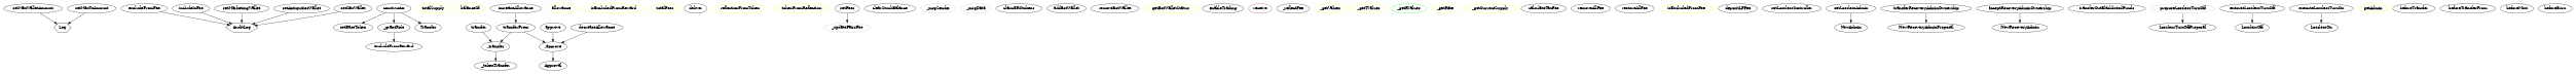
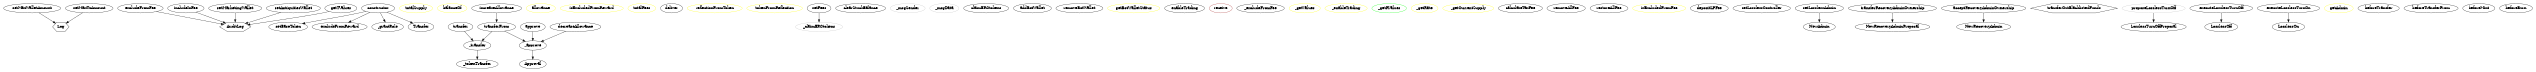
  strict digraph {
    Log [shape=hexagon]
    AuditLog [shape=hexagon]
    constructor
    setBaseToken
    excludeFromReward
    _grantRole
    Transfer
    setMaxWalletAmount
    totalSupply [color=yellow]
    balanceOf [color=yellow]
    transfer
    _transfer
    _tokenTransfer
    allowance [color=yellow]
    approve
    _approve
    Approval
    transferFrom
    increaseAllowance
    decreaseAllowance
    isExcludedFromReward [color=yellow]
    totalFees [color=yellow]
    deliver
    reflectionFromToken [color=yellow]
    tokenFromReflection [color=yellow]
-   _updatePairsFee [color=gray]
+   _updatePairsFee [color=gray label=_claimERCtokens]
    excludeFromFee
    includeInFee
    setMarketingWallet
    setAntiquitiesWallet
-   setGasWallet
+   setGasWallet [label=getTValues]
    setMaxTxAmount
    clearStuckBalance
    _msgSender [color=gray]
    _msgData [color=gray]
    claimERCtokens
    addBotWallet
    removeBotWallet
    getBotWalletStatus [color=yellow]
    enableTrading
    setFees
    receive [color=brown]
-   _reflectFee
+   _reflectFee [label=_excludeFromFee]
    _getValues [color=yellow]
-   _getTValues [color=yellow]
+   _getTValues [color=yellow label=_enableTrading]
    _getRValues [color=green]
    _getRate [color=yellow]
    _getCurrentSupply [color=yellow]
    calculateTaxFee [color=black]
    removeAllFee
    restoreAllFee
    isExcludedFromFee [color=yellow]
    depositLPFee
    setLosslessController
    setLosslessAdmin
    NewAdmin
    transferRecoveryAdminOwnership
    NewRecoveryAdminProposal
    acceptRecoveryAdminOwnership
    NewRecoveryAdmin
-   transferOutBlacklistedFunds
+   transferOutBlacklistedFunds [shape=hexagon]
    proposeLosslessTurnOff [color=gray]
    LosslessTurnOffProposal
    executeLosslessTurnOff
    LosslessOff
    executeLosslessTurnOn
    LosslessOn
    getAdmin [color=yellow]
    beforeTransfer
    beforeTransferFrom
    beforeMint
    beforeBurn
    constructor -> setBaseToken
-   _grantRole -> excludeFromReward
+   constructor -> excludeFromReward
    constructor -> _grantRole
    constructor -> Transfer
    setMaxWalletAmount -> Log
    transfer -> _transfer
    _transfer -> _tokenTransfer
    approve -> _approve
    _approve -> Approval
    transferFrom -> _transfer
    transferFrom -> _approve
    increaseAllowance -> transferFrom
    decreaseAllowance -> _approve
    excludeFromFee -> AuditLog
    includeInFee -> AuditLog
    setMarketingWallet -> AuditLog
    setAntiquitiesWallet -> AuditLog
    setGasWallet -> AuditLog
    setMaxTxAmount -> Log
    setFees -> _updatePairsFee
    setLosslessAdmin -> NewAdmin
    transferRecoveryAdminOwnership -> NewRecoveryAdminProposal
    acceptRecoveryAdminOwnership -> NewRecoveryAdmin
    proposeLosslessTurnOff -> LosslessTurnOffProposal
    executeLosslessTurnOff -> LosslessOff
    executeLosslessTurnOn -> LosslessOn
  }
